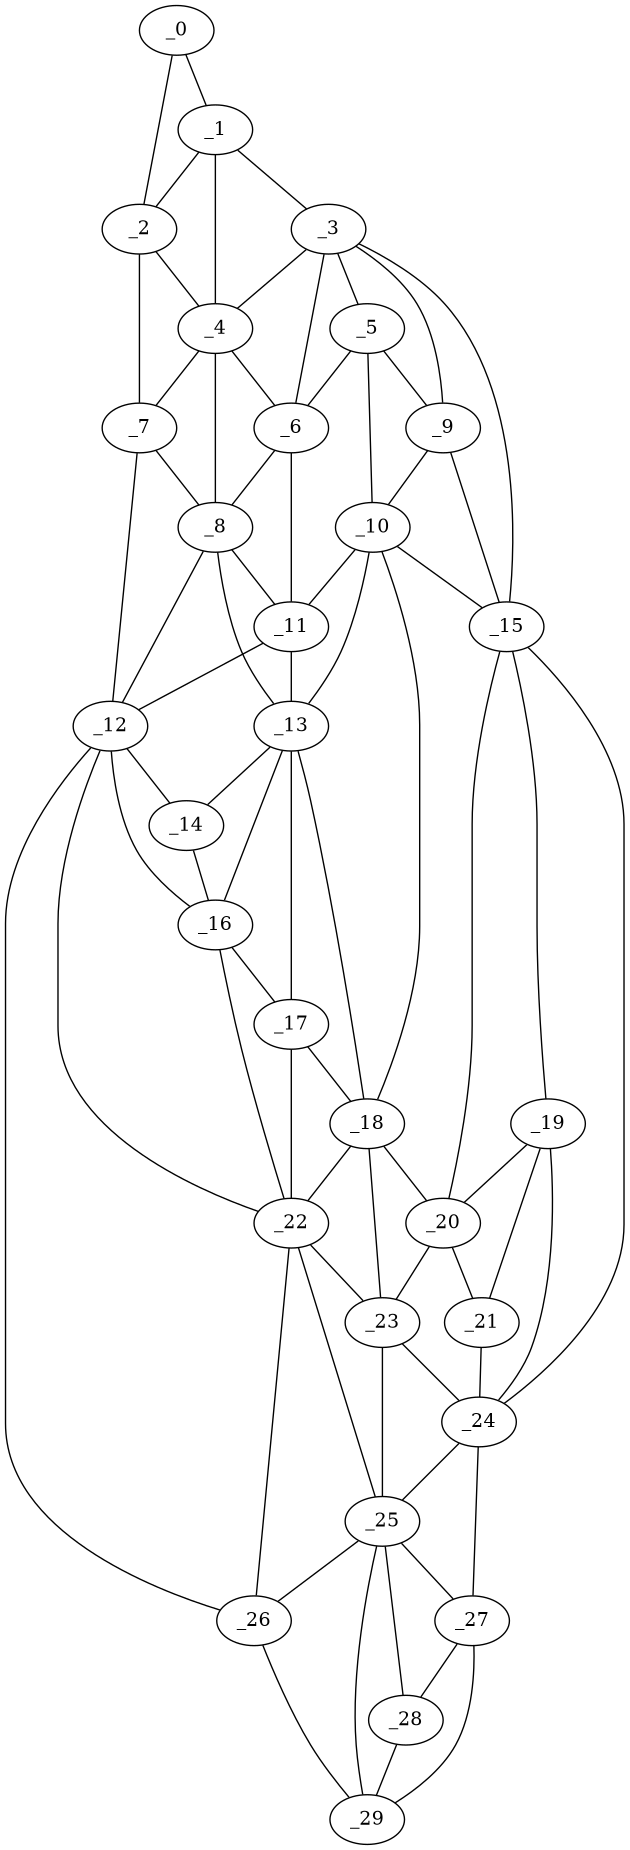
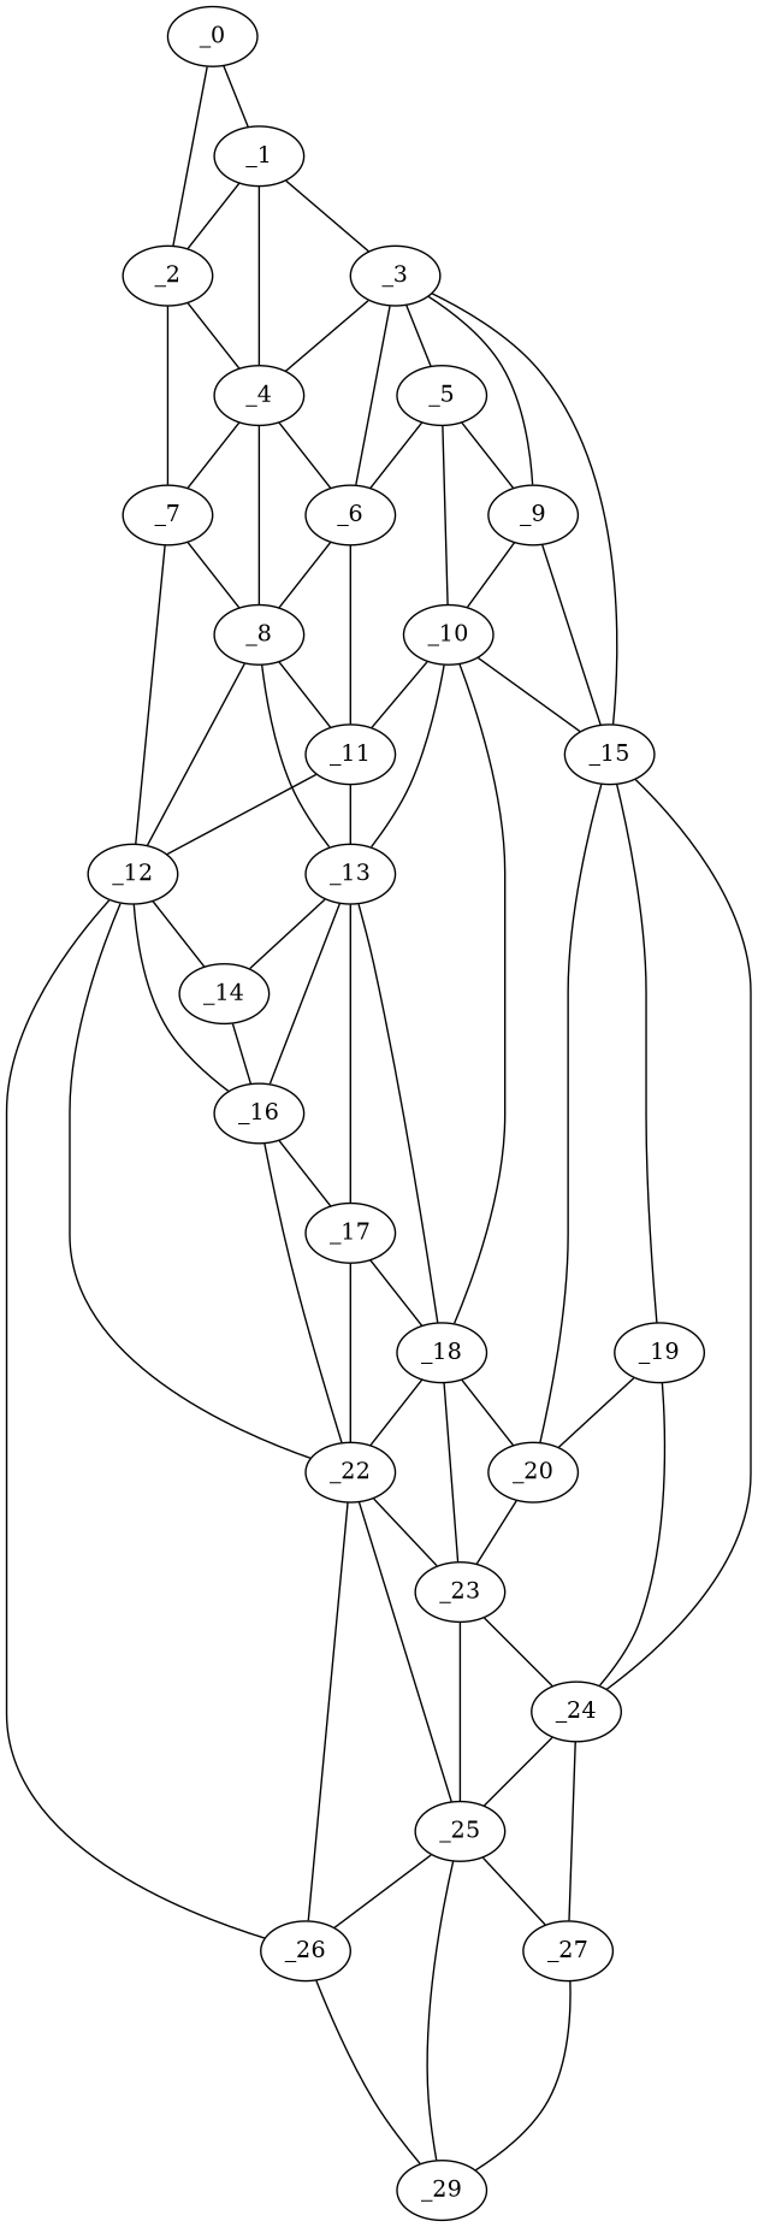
  graph {
    node [x=45 y=79]
    edge [valence=2]
    _0 [x=3]
    _1 [x=6 y=71]
    _2 [x=22 y=89]
    _3 [x=24 y=60]
    _4 [x=29]
    _7 [x=37 y=89]
    _5 [x=32 y=61]
    _6 [x=36 y=70]
    _9 [y=52]
    _15 [x=63 y=44]
    _8 [x=38 y=81]
    _12 [x=51 y=87]
    _10 [y=62]
    _11 [y=76]
    _19 [x=75 y=43]
    _20 [x=76 y=52]
    _24 [x=104 y=36]
    _13 [x=56 y=75]
    _14 [x=59 y=83]
    _16 [x=68 y=80]
    _22 [x=96 y=74]
    _26 [x=118 y=68]
    _18 [x=73 y=60]
    _23 [x=97 y=54]
-   _21 [x=80 y=43]
    _25 [x=115 y=58]
    _27 [x=125 y=48]
    _17 [x=69 y=76]
    _29 [x=126 y=64]
-   _28 [x=125 y=57]
    _0 -- _1 [valence=1]
    _0 -- _2 [valence=1]
    _1 -- _2
    _1 -- _3 [valence=1]
    _1 -- _4
    _2 -- _4 [valence=1]
    _2 -- _7 [valence=1]
    _3 -- _4 [valence=1]
    _3 -- _5 [valence=1]
    _3 -- _6 [valence=1]
    _3 -- _9 [valence=1]
    _3 -- _15 [valence=1]
    _4 -- _7
    _4 -- _6
    _4 -- _8
    _7 -- _8 [valence=1]
    _7 -- _12 [valence=1]
    _5 -- _6
    _5 -- _9 [valence=1]
    _5 -- _10
    _6 -- _8 [valence=1]
    _6 -- _11
    _9 -- _15
    _9 -- _10
    _15 -- _19
    _15 -- _20
    _15 -- _24 [valence=1]
    _8 -- _12
    _8 -- _11 [valence=1]
    _8 -- _13 [valence=1]
    _12 -- _14
    _12 -- _16 [valence=1]
    _12 -- _22
    _12 -- _26 [valence=1]
    _10 -- _15 [valence=1]
    _10 -- _11
    _10 -- _13 [valence=1]
    _10 -- _18 [valence=1]
    _11 -- _12
    _11 -- _13
    _19 -- _20 [valence=1]
    _19 -- _24 [valence=1]
-   _19 -- _21
    _20 -- _23
-   _20 -- _21
    _24 -- _25 [valence=1]
    _24 -- _27 [valence=1]
    _13 -- _14 [valence=1]
    _13 -- _16
    _13 -- _18
    _13 -- _17
    _14 -- _16
    _16 -- _22
    _16 -- _17
    _22 -- _26
    _22 -- _23
    _22 -- _25 [valence=1]
    _26 -- _29 [valence=1]
    _18 -- _20
    _18 -- _22
    _18 -- _23
    _23 -- _24
    _23 -- _25 [valence=1]
-   _21 -- _24 [valence=1]
    _25 -- _26
    _25 -- _27 [valence=1]
    _25 -- _29 [valence=1]
-   _25 -- _28
    _27 -- _29 [valence=1]
-   _27 -- _28
    _17 -- _22
    _17 -- _18
-   _28 -- _29 [valence=1]
  }
